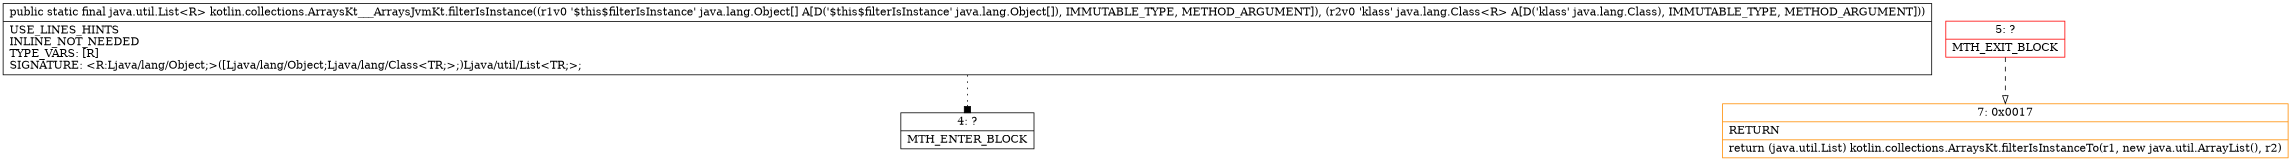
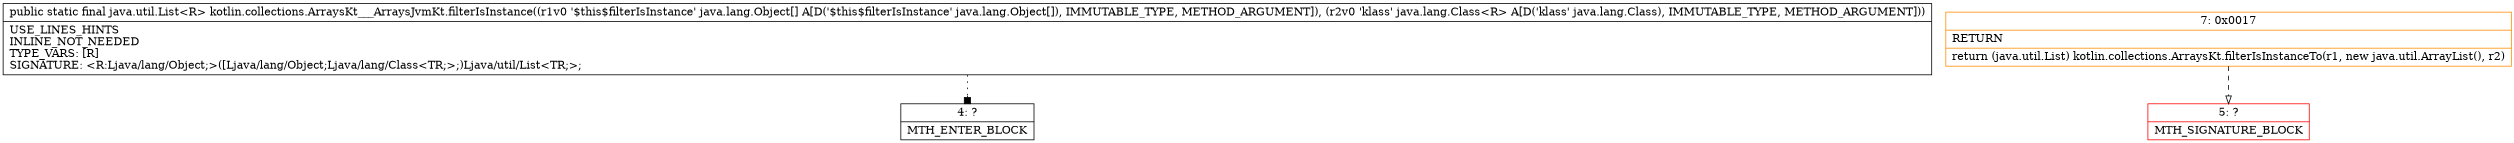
  digraph {
    node [color=black shape=record]
    n1 [label="{4\:\ ?|MTH_ENTER_BLOCK\l}"]
    n2 [color=darkorange label="{7\:\ 0x0017|RETURN\l|return (java.util.List) kotlin.collections.ArraysKt.filterIsInstanceTo(r1, new java.util.ArrayList(), r2)\l}"]
-   n3 [color=red label="{5\:\ ?|MTH_EXIT_BLOCK\l}"]
+   n3 [color=red label="{5\:\ ?|MTH_SIGNATURE_BLOCK\l}"]
    n4 [label="{public static final java.util.List\<R\> kotlin.collections.ArraysKt___ArraysJvmKt.filterIsInstance((r1v0 '$this$filterIsInstance' java.lang.Object[] A[D('$this$filterIsInstance' java.lang.Object[]), IMMUTABLE_TYPE, METHOD_ARGUMENT]), (r2v0 'klass' java.lang.Class\<R\> A[D('klass' java.lang.Class), IMMUTABLE_TYPE, METHOD_ARGUMENT]))  | USE_LINES_HINTS\lINLINE_NOT_NEEDED\lTYPE_VARS: [R]\lSIGNATURE: \<R:Ljava\/lang\/Object;\>([Ljava\/lang\/Object;Ljava\/lang\/Class\<TR;\>;)Ljava\/util\/List\<TR;\>;\l}"]
-   n3 -> n2 [arrowhead=onormal style=dashed]
+   n2 -> n3 [arrowhead=onormal style=dashed]
    n4 -> n1 [arrowhead=box style=dotted]
  }
